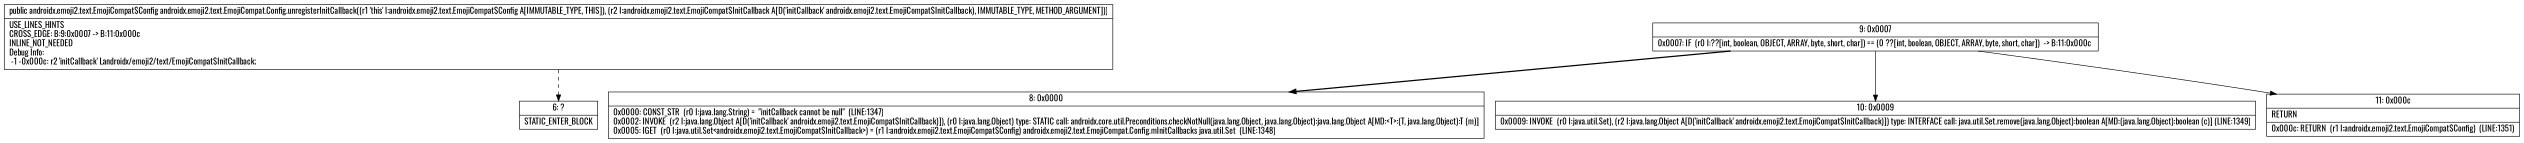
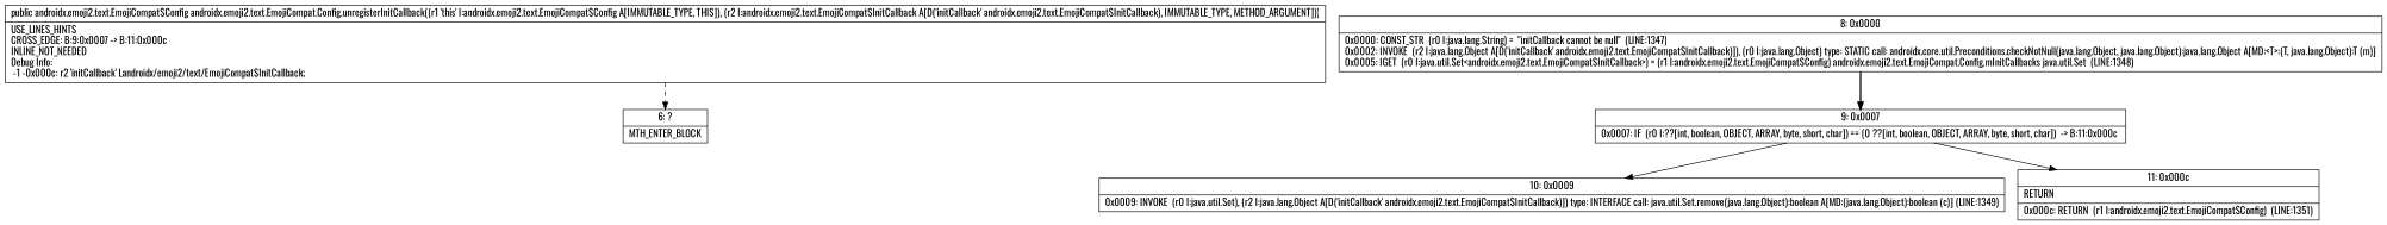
  digraph {
    fontname=Oswald
    node [fontname=Oswald shape=record]
    edge [fontname=Oswald style=solid]
-   n1 [label="{6\:\ ?|STATIC_ENTER_BLOCK\l}"]
+   n1 [label="{6\:\ ?|MTH_ENTER_BLOCK\l}"]
    n2 [label="{8\:\ 0x0000|0x0000: CONST_STR  (r0 I:java.lang.String) =  \"initCallback cannot be null\"  (LINE:1347)\l0x0002: INVOKE  (r2 I:java.lang.Object A[D('initCallback' androidx.emoji2.text.EmojiCompat$InitCallback)]), (r0 I:java.lang.Object) type: STATIC call: androidx.core.util.Preconditions.checkNotNull(java.lang.Object, java.lang.Object):java.lang.Object A[MD:\<T\>:(T, java.lang.Object):T (m)]\l0x0005: IGET  (r0 I:java.util.Set\<androidx.emoji2.text.EmojiCompat$InitCallback\>) = (r1 I:androidx.emoji2.text.EmojiCompat$Config) androidx.emoji2.text.EmojiCompat.Config.mInitCallbacks java.util.Set  (LINE:1348)\l}"]
    n3 [label="{9\:\ 0x0007|0x0007: IF  (r0 I:??[int, boolean, OBJECT, ARRAY, byte, short, char]) == (0 ??[int, boolean, OBJECT, ARRAY, byte, short, char])  \-\> B:11:0x000c \l}"]
    n4 [label="{10\:\ 0x0009|0x0009: INVOKE  (r0 I:java.util.Set), (r2 I:java.lang.Object A[D('initCallback' androidx.emoji2.text.EmojiCompat$InitCallback)]) type: INTERFACE call: java.util.Set.remove(java.lang.Object):boolean A[MD:(java.lang.Object):boolean (c)] (LINE:1349)\l}"]
    n5 [label="{11\:\ 0x000c|RETURN\l|0x000c: RETURN  (r1 I:androidx.emoji2.text.EmojiCompat$Config)  (LINE:1351)\l}"]
    n6 [label="{public androidx.emoji2.text.EmojiCompat$Config androidx.emoji2.text.EmojiCompat.Config.unregisterInitCallback((r1 'this' I:androidx.emoji2.text.EmojiCompat$Config A[IMMUTABLE_TYPE, THIS]), (r2 I:androidx.emoji2.text.EmojiCompat$InitCallback A[D('initCallback' androidx.emoji2.text.EmojiCompat$InitCallback), IMMUTABLE_TYPE, METHOD_ARGUMENT]))  | USE_LINES_HINTS\lCROSS_EDGE: B:9:0x0007 \-\> B:11:0x000c\lINLINE_NOT_NEEDED\lDebug Info:\l  \-1 \-0x000c: r2 'initCallback' Landroidx\/emoji2\/text\/EmojiCompat$InitCallback;\l}"]
-   n3 -> n2 [style=bold]
+   n2 -> n3 [style=bold]
    n3 -> n4
    n3 -> n5
    n6 -> n1 [style=dashed]
  }
